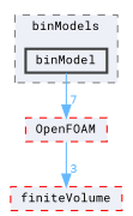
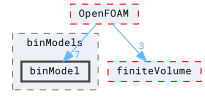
  digraph {
    compound=true
    fontname="Roboto Mono"
    node [color=red fillcolor="#edf0f7" fontname="Roboto Mono" fontsize=10 shape=box style="filled,dashed"]
    edge [color=steelblue1 fontcolor=steelblue1 fontname="Roboto Mono" fontsize=10 labeldistance=1.5 labelfontname=Helvetica labelfontsize=10]
    n1 [color=grey25 height=0.2 label=binModel style="filled,bold" width=0.4]
    n2 [height=0.2 label=OpenFOAM width=0.4]
    n3 [height=0.2 label=finiteVolume width=0.4]
    subgraph cluster_1 {
      bgcolor="#edf0f7"
      fontsize=10
      label=binModels
      pencolor=grey50
      style="filled,dashed"
      n1
    }
-   n1 -> n2 [headlabel=7]
+   n2 -> n1 [headlabel=7]
    n2 -> n3 [headlabel=3]
  }
